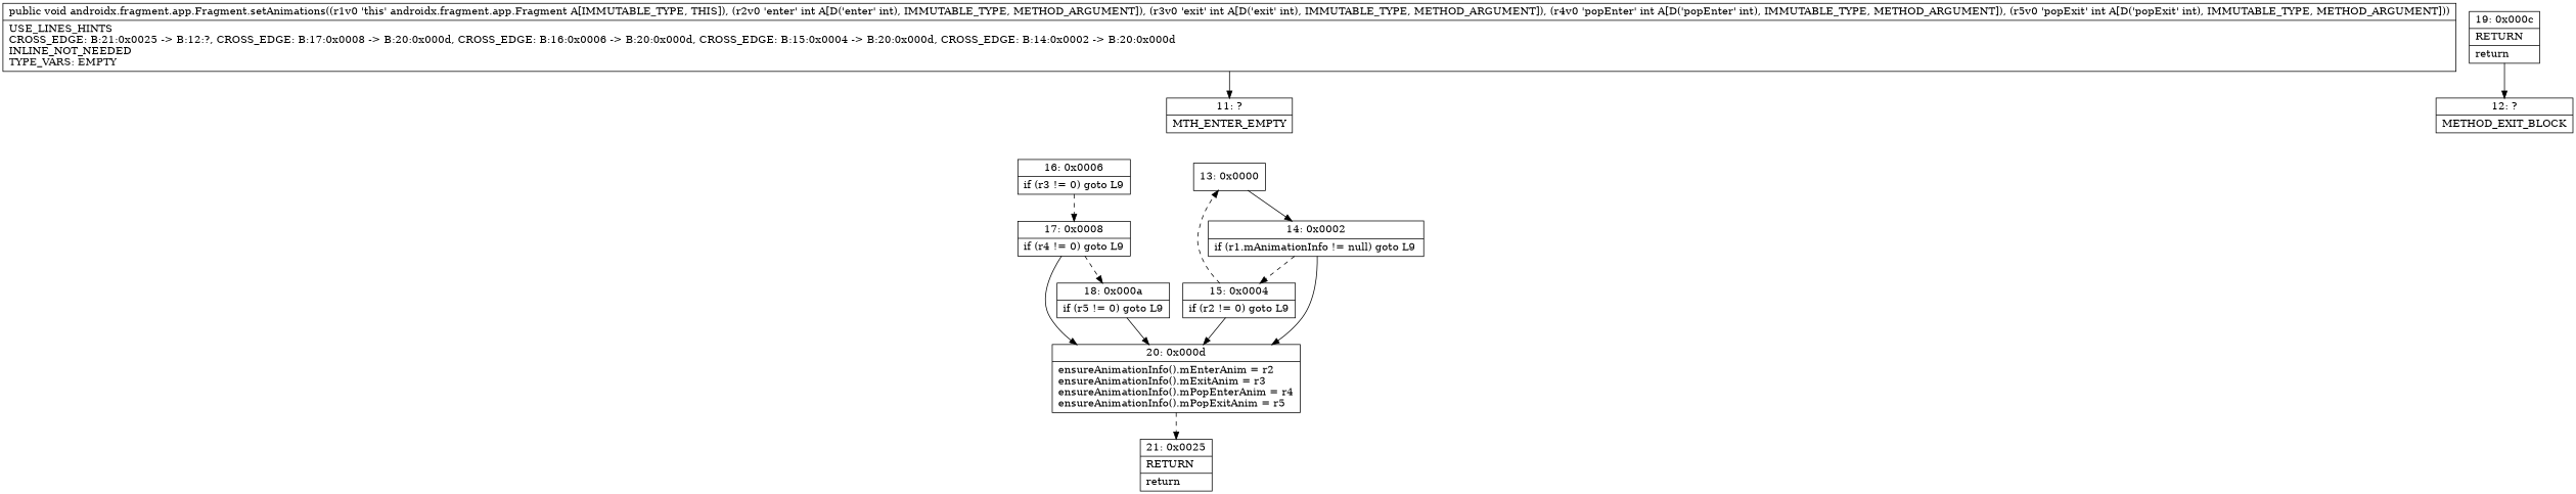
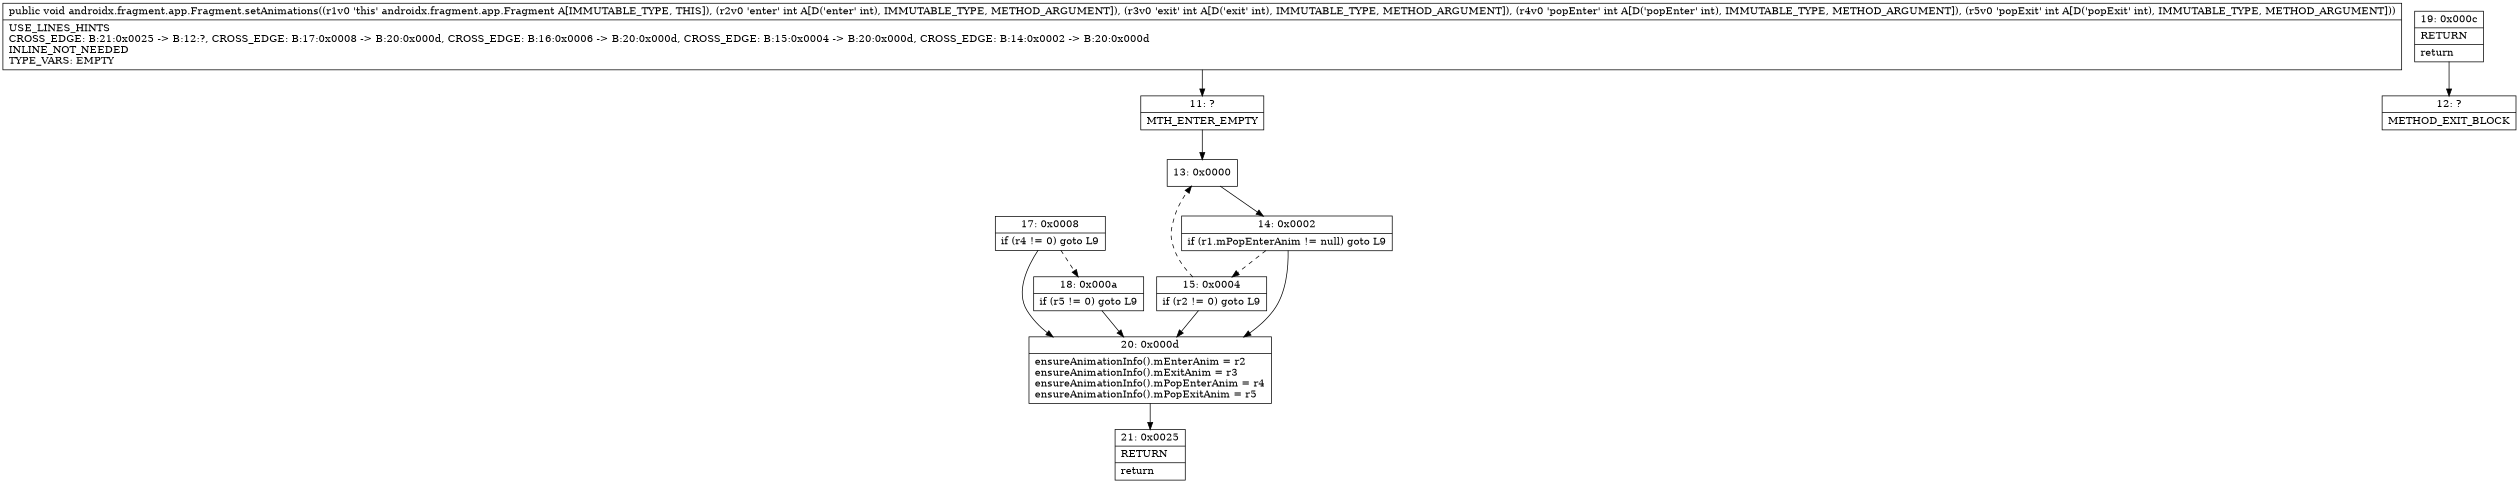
  digraph {
    node [shape=record]
    n1 [label="{11\:\ ?|MTH_ENTER_EMPTY\l}"]
    n2 [label="{13\:\ 0x0000}"]
-   n3 [label="{14\:\ 0x0002|if (r1.mAnimationInfo != null) goto L9\l}"]
+   n3 [label="{14\:\ 0x0002|if (r1.mPopEnterAnim != null) goto L9\l}"]
    n4 [label="{15\:\ 0x0004|if (r2 != 0) goto L9\l}"]
    n5 [label="{20\:\ 0x000d|ensureAnimationInfo().mEnterAnim = r2\lensureAnimationInfo().mExitAnim = r3\lensureAnimationInfo().mPopEnterAnim = r4\lensureAnimationInfo().mPopExitAnim = r5\l}"]
    n6 [label="{21\:\ 0x0025|RETURN\l|return\l}"]
-   n7 [label="{16\:\ 0x0006|if (r3 != 0) goto L9\l}"]
    n8 [label="{17\:\ 0x0008|if (r4 != 0) goto L9\l}"]
    n9 [label="{18\:\ 0x000a|if (r5 != 0) goto L9\l}"]
    n10 [label="{19\:\ 0x000c|RETURN\l|return\l}"]
    n11 [label="{12\:\ ?|METHOD_EXIT_BLOCK\l}"]
    n12 [label="{public void androidx.fragment.app.Fragment.setAnimations((r1v0 'this' androidx.fragment.app.Fragment A[IMMUTABLE_TYPE, THIS]), (r2v0 'enter' int A[D('enter' int), IMMUTABLE_TYPE, METHOD_ARGUMENT]), (r3v0 'exit' int A[D('exit' int), IMMUTABLE_TYPE, METHOD_ARGUMENT]), (r4v0 'popEnter' int A[D('popEnter' int), IMMUTABLE_TYPE, METHOD_ARGUMENT]), (r5v0 'popExit' int A[D('popExit' int), IMMUTABLE_TYPE, METHOD_ARGUMENT]))  | USE_LINES_HINTS\lCROSS_EDGE: B:21:0x0025 \-\> B:12:?, CROSS_EDGE: B:17:0x0008 \-\> B:20:0x000d, CROSS_EDGE: B:16:0x0006 \-\> B:20:0x000d, CROSS_EDGE: B:15:0x0004 \-\> B:20:0x000d, CROSS_EDGE: B:14:0x0002 \-\> B:20:0x000d\lINLINE_NOT_NEEDED\lTYPE_VARS: EMPTY\l}"]
+   n1 -> n2
    n2 -> n3
    n3 -> n4 [style=dashed]
    n3 -> n5
    n4 -> n2 [style=dashed]
    n4 -> n5
-   n5 -> n6 [style=dashed]
-   n7 -> n8 [style=dashed]
+   n5 -> n6
    n8 -> n5
    n8 -> n9 [style=dashed]
    n9 -> n5
    n10 -> n11
    n12 -> n1
  }
